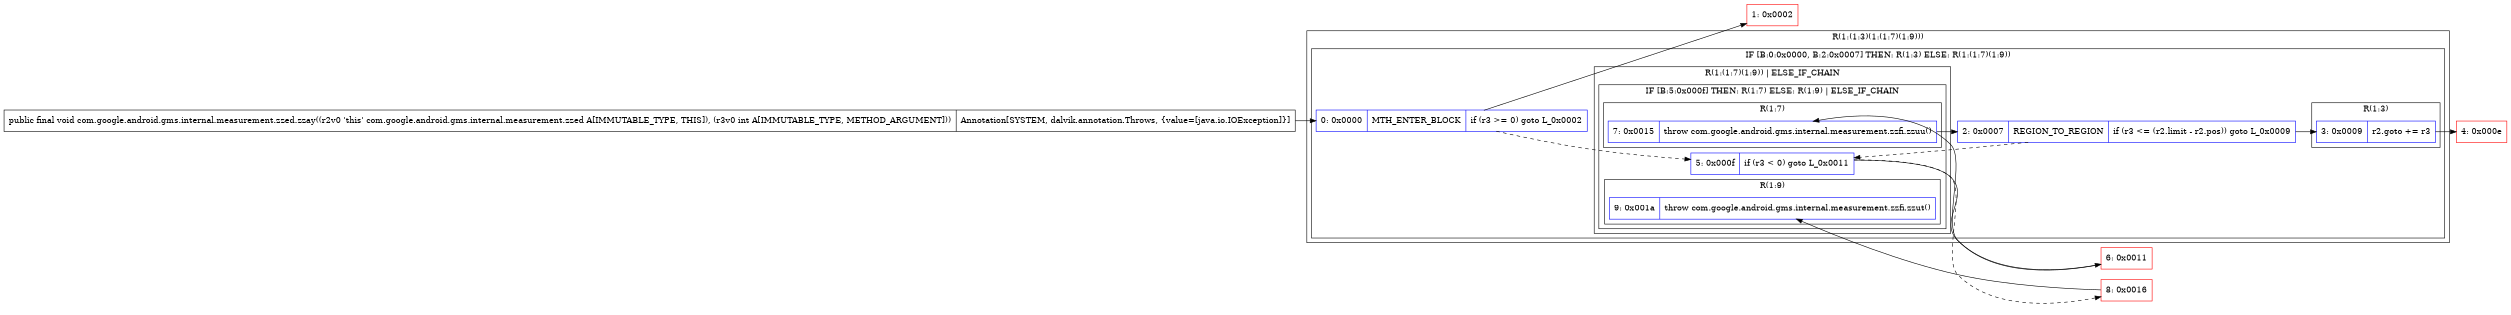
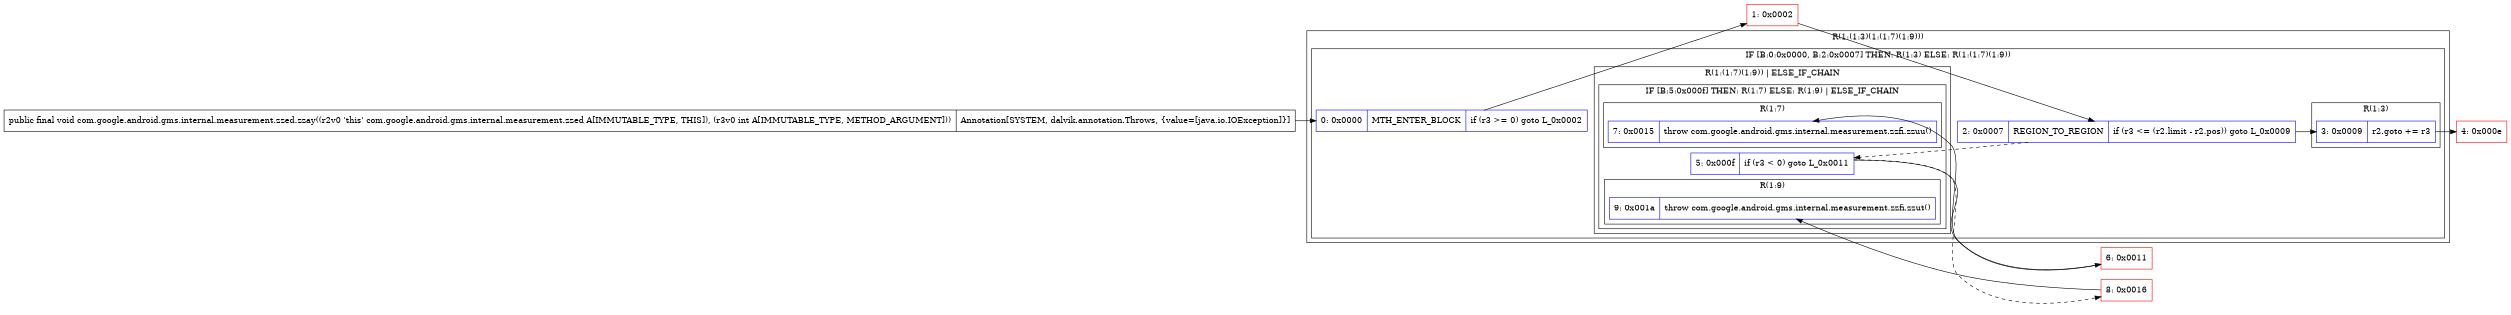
  digraph {
    rankdir=LR
    node [color=blue shape=record]
    n1 [label="{3\:\ 0x0009|r2.goto += r3\l}"]
    n2 [label="{7\:\ 0x0015|throw com.google.android.gms.internal.measurement.zzfi.zzuu()\l}"]
    n3 [label="{9\:\ 0x001a|throw com.google.android.gms.internal.measurement.zzfi.zzut()\l}"]
    n4 [label="{5\:\ 0x000f|if (r3 \< 0) goto L_0x0011\l}"]
    n5 [label="{0\:\ 0x0000|MTH_ENTER_BLOCK\l|if (r3 \>= 0) goto L_0x0002\l}"]
    n6 [label="{2\:\ 0x0007|REGION_TO_REGION\l|if (r3 \<= (r2.limit \- r2.pos)) goto L_0x0009\l}"]
    n7 [color=red label="{4\:\ 0x000e}"]
    n8 [color=red label="{6\:\ 0x0011}"]
    n9 [color=red label="{8\:\ 0x0016}"]
    n10 [color=red label="{1\:\ 0x0002}"]
    n11 [label="{public final void com.google.android.gms.internal.measurement.zzed.zzay((r2v0 'this' com.google.android.gms.internal.measurement.zzed A[IMMUTABLE_TYPE, THIS]), (r3v0 int A[IMMUTABLE_TYPE, METHOD_ARGUMENT]))  | Annotation[SYSTEM, dalvik.annotation.Throws, \{value=[java.io.IOException]\}]\l}" color=""]
    subgraph cluster_1 {
      label="R(1:(1:3)(1:(1:7)(1:9)))"
      subgraph cluster_2 {
        label="IF [B:0:0x0000, B:2:0x0007] THEN: R(1:3) ELSE: R(1:(1:7)(1:9))"
        n5
        n6
        subgraph cluster_3 {
          label="R(1:3)"
          n1
        }
        subgraph cluster_4 {
          label="R(1:(1:7)(1:9)) | ELSE_IF_CHAIN\l"
          subgraph cluster_5 {
            label="IF [B:5:0x000f] THEN: R(1:7) ELSE: R(1:9) | ELSE_IF_CHAIN\l"
            n4
            subgraph cluster_6 {
              label="R(1:7)"
              n2
            }
            subgraph cluster_7 {
              label="R(1:9)"
              n3
            }
          }
        }
      }
    }
    n1 -> n7
    n4 -> n8
    n4 -> n9 [style=dashed]
-   n5 -> n4 [style=dashed]
    n5 -> n10
    n6 -> n1
    n6 -> n4 [style=dashed]
    n8 -> n2
    n9 -> n3
-   n2 -> n6
+   n10 -> n6
    n11 -> n5
  }
